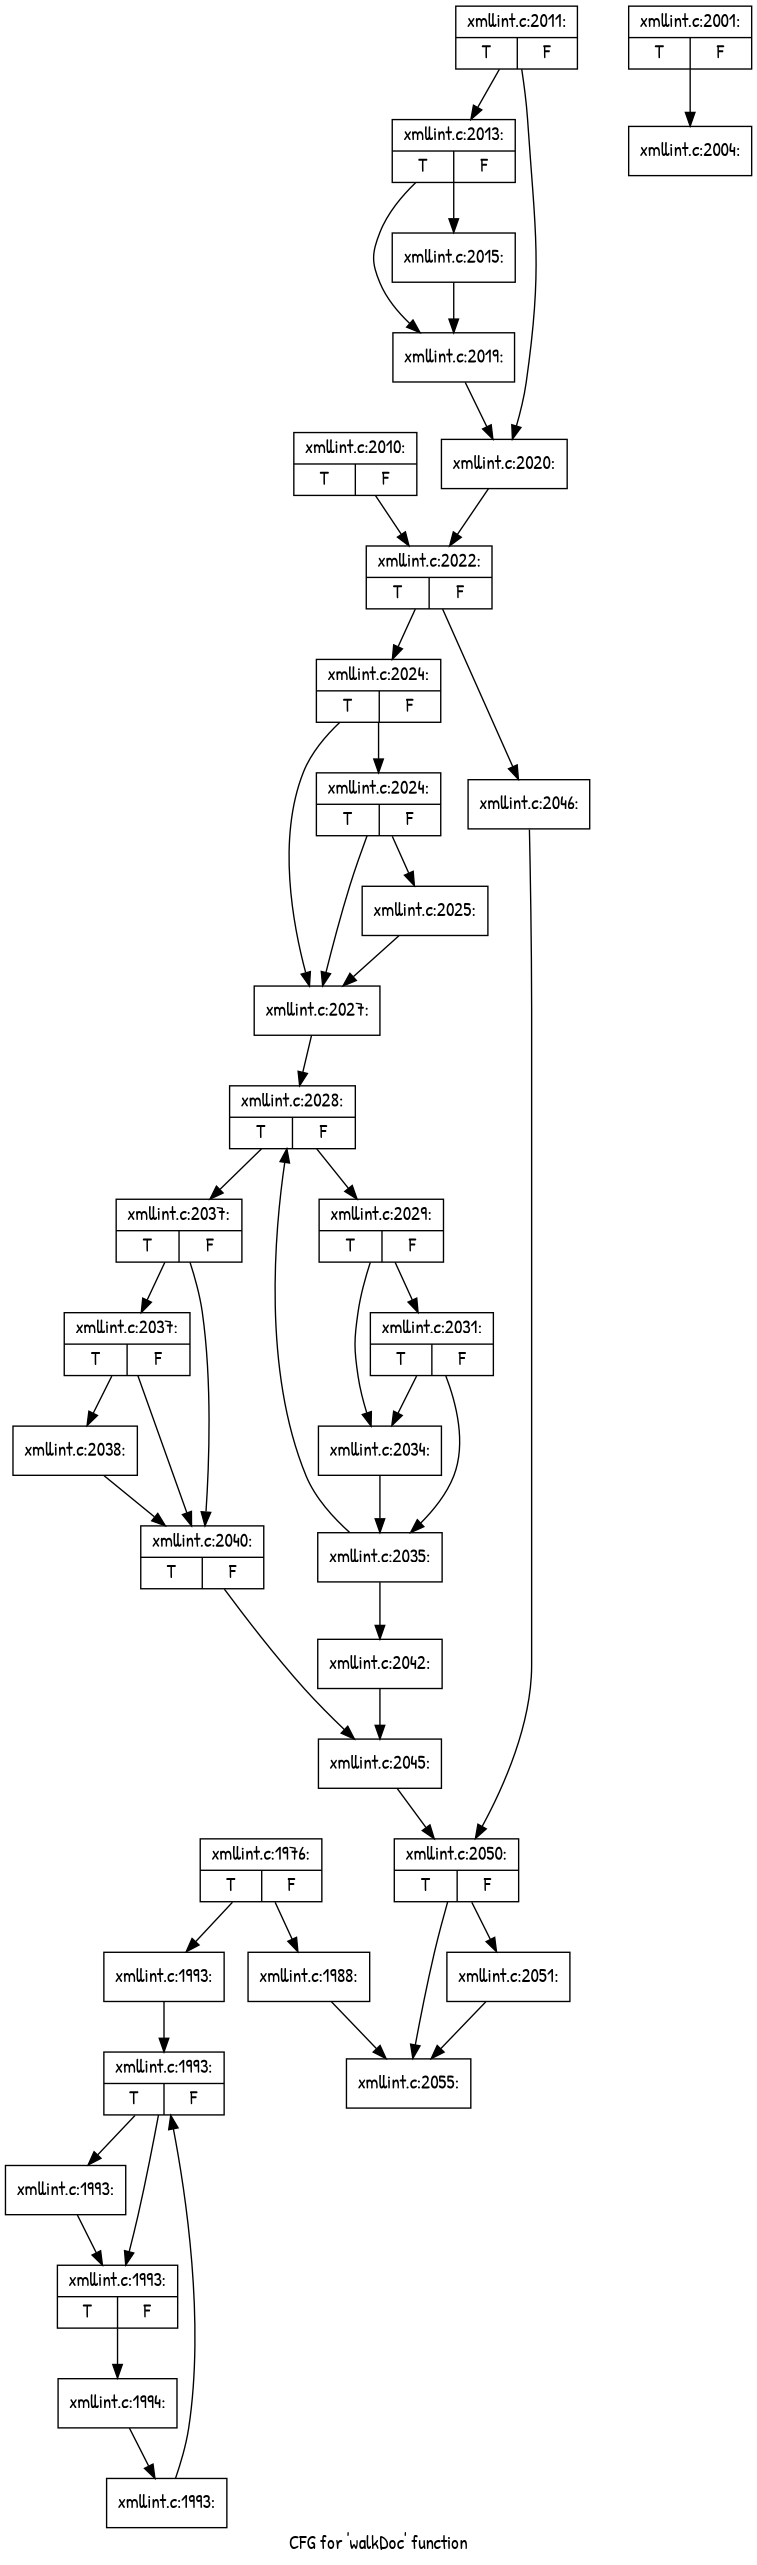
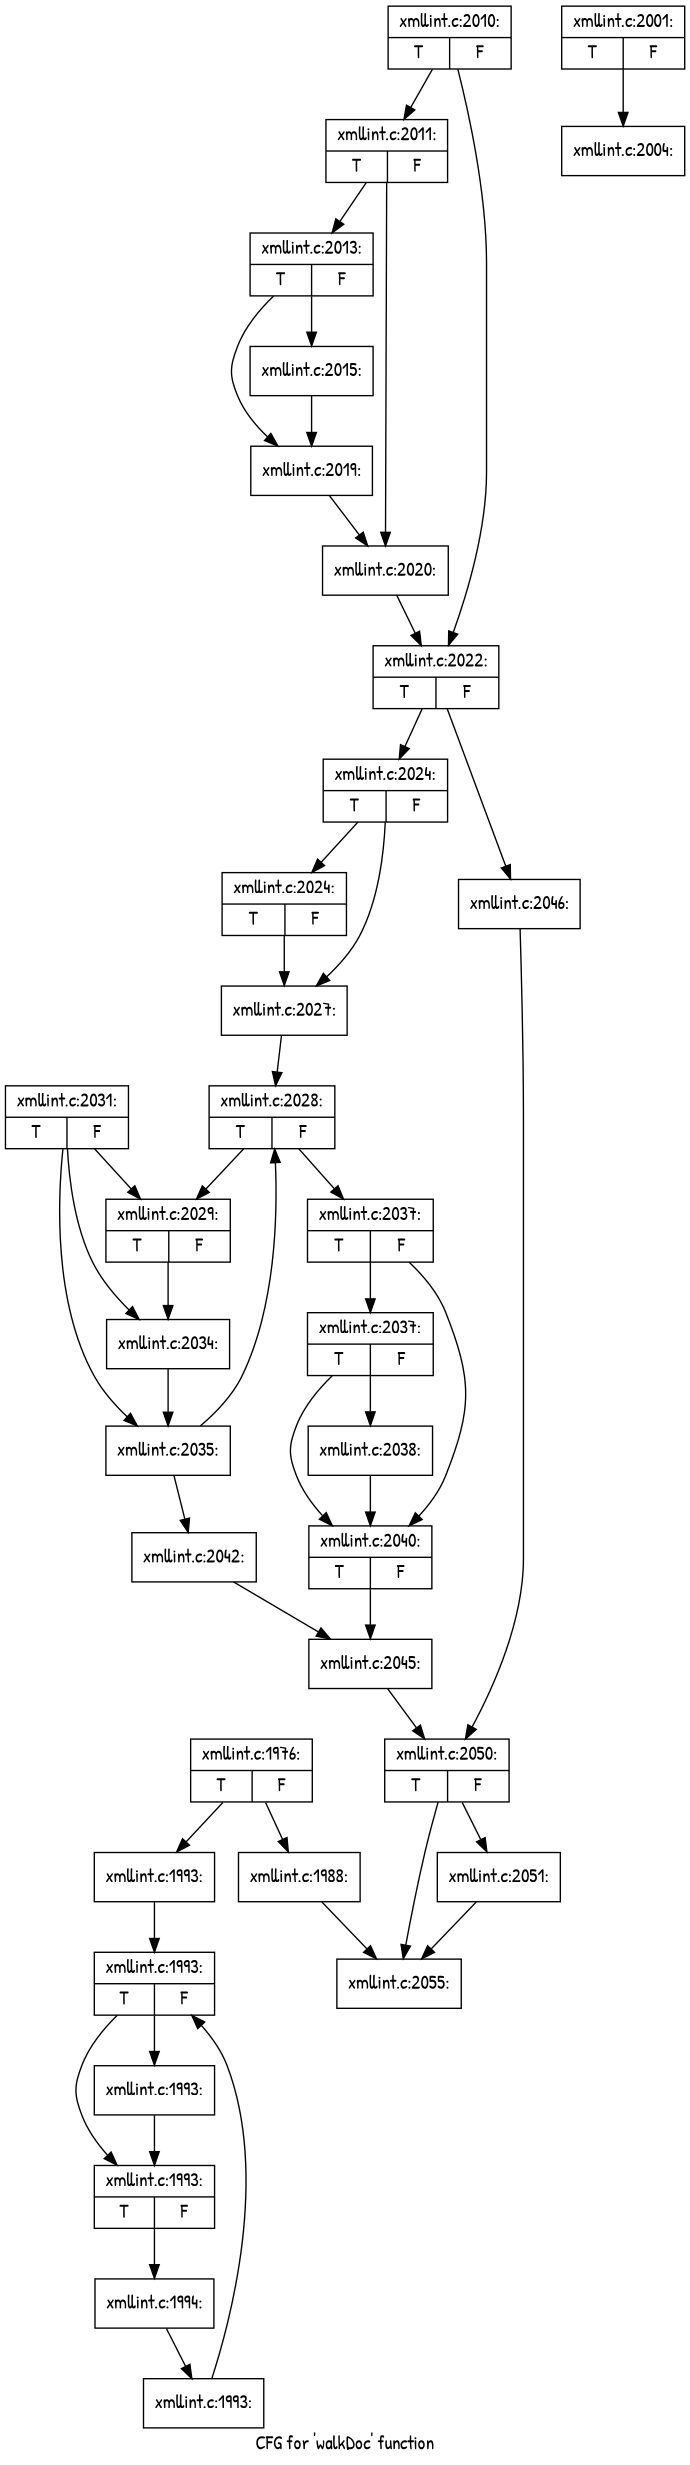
  digraph {
    fontname="Patrick Hand"
    label="CFG for 'walkDoc' function"
    node [fontname="Patrick Hand" shape=record]
    edge [fontname="Patrick Hand"]
    n1 [label="{xmllint.c:1976:|{<s0>T|<s1>F}}"]
    n2 [label="{xmllint.c:1988:}"]
    n3 [label="{xmllint.c:1993:}"]
    n4 [label="{xmllint.c:2055:}"]
    n5 [label="{xmllint.c:1993:|{<s0>T|<s1>F}}"]
    n6 [label="{xmllint.c:1993:}"]
    n7 [label="{xmllint.c:1993:|{<s0>T|<s1>F}}"]
    n8 [label="{xmllint.c:1994:}"]
    n9 [label="{xmllint.c:1993:}"]
    n10 [label="{xmllint.c:2001:|{<s0>T|<s1>F}}"]
    n11 [label="{xmllint.c:2004:}"]
    n12 [label="{xmllint.c:2010:|{<s0>T|<s1>F}}"]
    n13 [label="{xmllint.c:2011:|{<s0>T|<s1>F}}"]
    n14 [label="{xmllint.c:2022:|{<s0>T|<s1>F}}"]
    n15 [label="{xmllint.c:2013:|{<s0>T|<s1>F}}"]
    n16 [label="{xmllint.c:2020:}"]
    n17 [label="{xmllint.c:2024:|{<s0>T|<s1>F}}"]
    n18 [label="{xmllint.c:2046:}"]
    n19 [label="{xmllint.c:2015:}"]
    n20 [label="{xmllint.c:2019:}"]
    n21 [label="{xmllint.c:2024:|{<s0>T|<s1>F}}"]
    n22 [label="{xmllint.c:2027:}"]
    n23 [label="{xmllint.c:2050:|{<s0>T|<s1>F}}"]
-   n24 [label="{xmllint.c:2025:}"]
    n25 [label="{xmllint.c:2028:|{<s0>T|<s1>F}}"]
    n26 [label="{xmllint.c:2051:}"]
    n27 [label="{xmllint.c:2029:|{<s0>T|<s1>F}}"]
    n28 [label="{xmllint.c:2037:|{<s0>T|<s1>F}}"]
    n29 [label="{xmllint.c:2034:}"]
    n30 [label="{xmllint.c:2031:|{<s0>T|<s1>F}}"]
    n31 [label="{xmllint.c:2037:|{<s0>T|<s1>F}}"]
    n32 [label="{xmllint.c:2040:|{<s0>T|<s1>F}}"]
    n33 [label="{xmllint.c:2035:}"]
    n34 [label="{xmllint.c:2038:}"]
    n35 [label="{xmllint.c:2045:}"]
    n36 [label="{xmllint.c:2042:}"]
    n1 -> n2
    n1 -> n3
    n2 -> n4
    n3 -> n5
    n5 -> n6
    n5 -> n7
    n6 -> n7
    n7 -> n8
    n8 -> n9
    n9 -> n5
    n10 -> n11
+   n12 -> n13
    n12 -> n14
    n13 -> n15
    n13 -> n16
    n14 -> n17
    n14 -> n18
    n15 -> n19
    n15 -> n20
    n16 -> n14
    n17 -> n21
    n17 -> n22
    n18 -> n23
    n19 -> n20
    n20 -> n16
    n21 -> n22
-   n21 -> n24
    n22 -> n25
    n23 -> n4
    n23 -> n26
-   n24 -> n22
    n25 -> n27
    n25 -> n28
    n26 -> n4
    n27 -> n29
-   n27 -> n30
+   n30 -> n27
    n28 -> n31
    n28 -> n32
    n29 -> n33
    n30 -> n29
    n30 -> n33
    n31 -> n32
    n31 -> n34
    n32 -> n35
    n33 -> n25
    n33 -> n36
    n34 -> n32
    n35 -> n23
    n36 -> n35
  }
